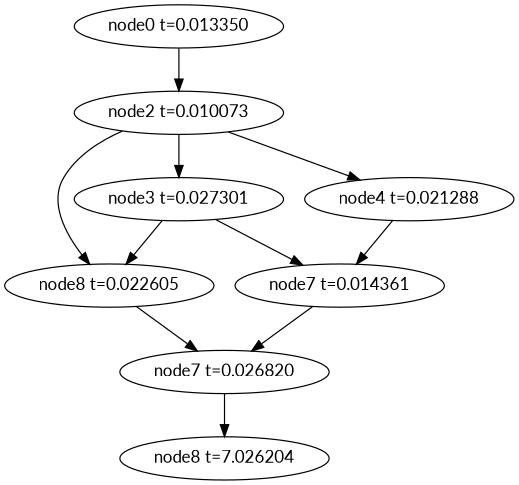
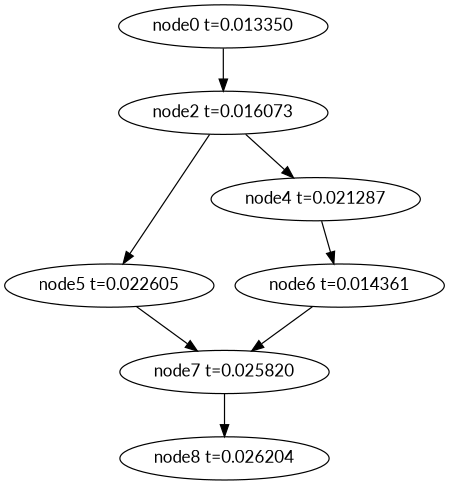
  digraph {
    fontname=Lato
    node [fontname=Lato]
    edge [fontname=Lato]
-   n1 [label="node8 t=7.026204"]
-   n2 [label="node7 t=0.026820"]
-   n3 [label="node7 t=0.014361"]
-   n4 [label="node8 t=0.022605"]
-   n5 [label="node4 t=0.021288"]
-   n6 [label="node3 t=0.027301"]
-   n7 [label="node2 t=0.010073"]
+   n1 [label="node8 t=0.026204"]
+   n2 [label="node7 t=0.025820"]
+   n3 [label="node6 t=0.014361"]
+   n4 [label="node5 t=0.022605"]
+   n5 [label="node4 t=0.021287"]
+   n7 [label="node2 t=0.016073"]
    n8 [label="node0 t=0.013350"]
    n2 -> n1
    n3 -> n2
    n4 -> n2
    n5 -> n3
-   n6 -> n3
-   n6 -> n4
    n7 -> n4
    n7 -> n5
-   n7 -> n6
    n8 -> n7
  }
